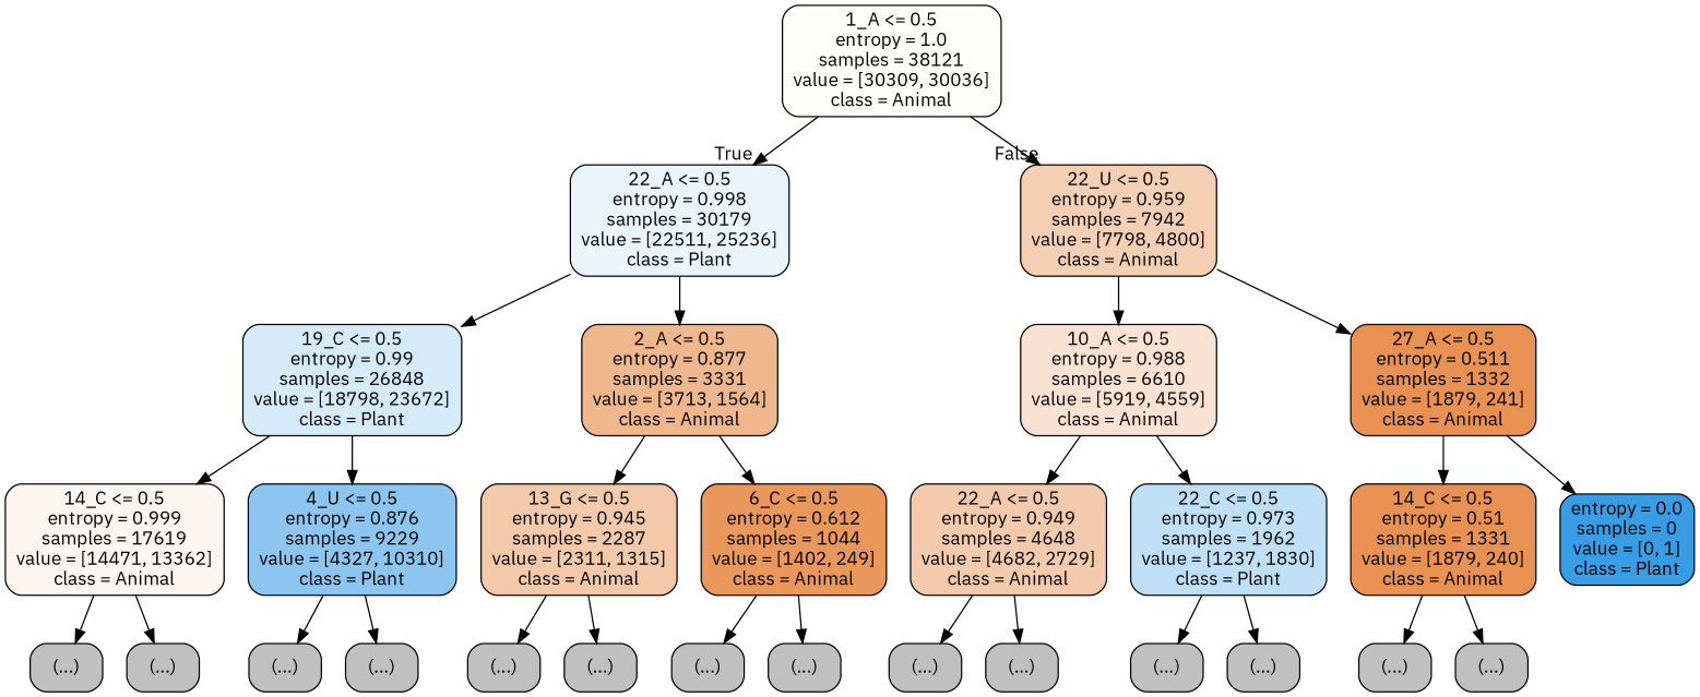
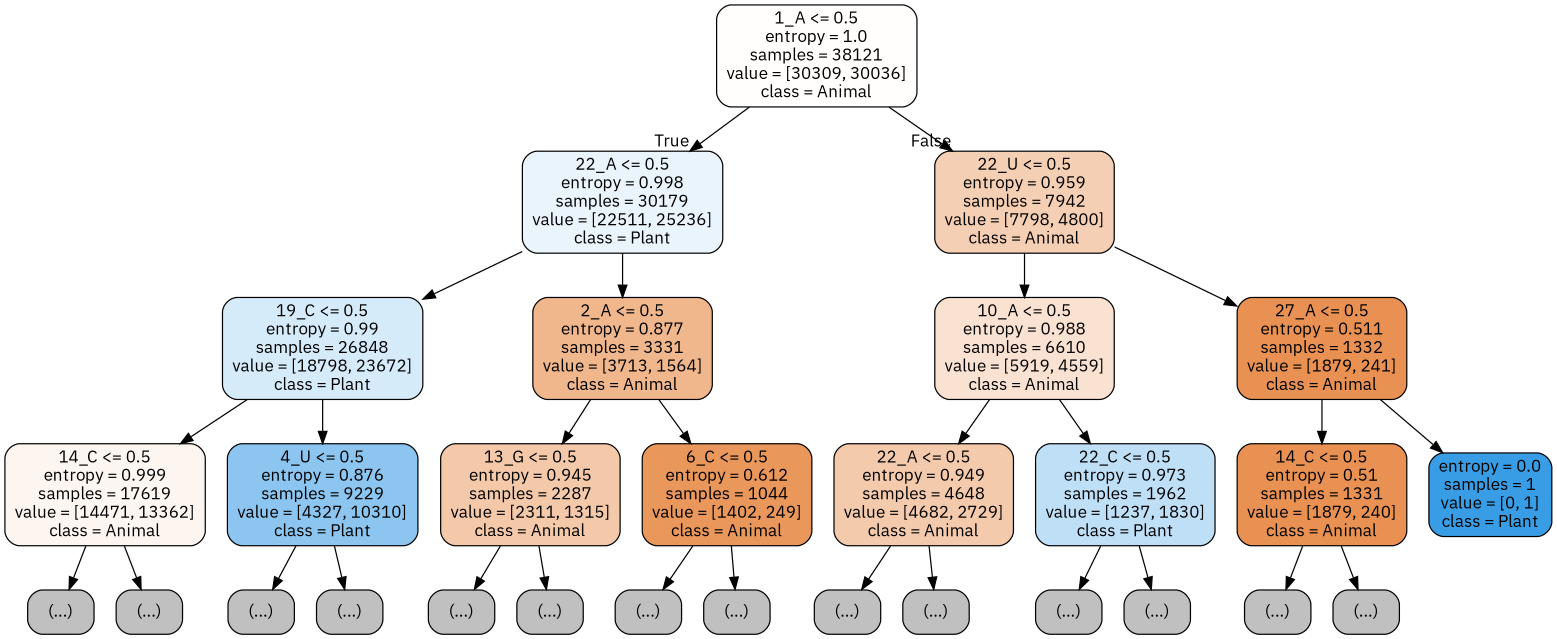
  digraph {
    fontname="IBM Plex Sans"
    node [color=black fillcolor="#C0C0C0" fontname="IBM Plex Sans" shape=box style="filled, rounded"]
    edge [fontname="IBM Plex Sans"]
    n1 [fillcolor="#fffefd" label="1_A <= 0.5\nentropy = 1.0\nsamples = 38121\nvalue = [30309, 30036]\nclass = Animal"]
    n2 [fillcolor="#eaf4fc" label="22_A <= 0.5\nentropy = 0.998\nsamples = 30179\nvalue = [22511, 25236]\nclass = Plant"]
    n3 [fillcolor="#f5cfb3" label="22_U <= 0.5\nentropy = 0.959\nsamples = 7942\nvalue = [7798, 4800]\nclass = Animal"]
    n4 [fillcolor="#d6ebfa" label="19_C <= 0.5\nentropy = 0.99\nsamples = 26848\nvalue = [18798, 23672]\nclass = Plant"]
    n5 [fillcolor="#f0b68c" label="2_A <= 0.5\nentropy = 0.877\nsamples = 3331\nvalue = [3713, 1564]\nclass = Animal"]
    n6 [fillcolor="#fdf5f0" label="14_C <= 0.5\nentropy = 0.999\nsamples = 17619\nvalue = [14471, 13362]\nclass = Animal"]
    n7 [fillcolor="#8cc6f0" label="4_U <= 0.5\nentropy = 0.876\nsamples = 9229\nvalue = [4327, 10310]\nclass = Plant"]
    n8 [label="(...)"]
    n9 [label="(...)"]
    n10 [label="(...)"]
    n11 [label="(...)"]
    n12 [fillcolor="#f4c9aa" label="13_G <= 0.5\nentropy = 0.945\nsamples = 2287\nvalue = [2311, 1315]\nclass = Animal"]
    n13 [fillcolor="#ea975c" label="6_C <= 0.5\nentropy = 0.612\nsamples = 1044\nvalue = [1402, 249]\nclass = Animal"]
    n14 [label="(...)"]
    n15 [label="(...)"]
    n16 [label="(...)"]
    n17 [label="(...)"]
    n18 [fillcolor="#f9e2d2" label="10_A <= 0.5\nentropy = 0.988\nsamples = 6610\nvalue = [5919, 4559]\nclass = Animal"]
    n19 [fillcolor="#e89152" label="27_A <= 0.5\nentropy = 0.511\nsamples = 1332\nvalue = [1879, 241]\nclass = Animal"]
    n20 [fillcolor="#f4caac" label="22_A <= 0.5\nentropy = 0.949\nsamples = 4648\nvalue = [4682, 2729]\nclass = Animal"]
    n21 [fillcolor="#bfdff7" label="22_C <= 0.5\nentropy = 0.973\nsamples = 1962\nvalue = [1237, 1830]\nclass = Plant"]
    n22 [label="(...)"]
    n23 [label="(...)"]
    n24 [label="(...)"]
    n25 [label="(...)"]
    n26 [fillcolor="#e89152" label="14_C <= 0.5\nentropy = 0.51\nsamples = 1331\nvalue = [1879, 240]\nclass = Animal"]
-   n27 [fillcolor="#399de5" label="entropy = 0.0\nsamples = 0\nvalue = [0, 1]\nclass = Plant"]
+   n27 [fillcolor="#399de5" label="entropy = 0.0\nsamples = 1\nvalue = [0, 1]\nclass = Plant"]
    n28 [label="(...)"]
    n29 [label="(...)"]
    n1 -> n2 [headlabel=True labelangle=45 labeldistance=2.5]
    n1 -> n3 [headlabel=False labelangle=-45 labeldistance=2.5]
    n2 -> n4
    n2 -> n5
    n3 -> n18
    n3 -> n19
    n4 -> n6
    n4 -> n7
    n5 -> n12
    n5 -> n13
    n6 -> n8
    n6 -> n9
    n7 -> n10
    n7 -> n11
    n12 -> n14
    n12 -> n15
    n13 -> n16
    n13 -> n17
    n18 -> n20
    n18 -> n21
    n19 -> n26
    n19 -> n27
    n20 -> n22
    n20 -> n23
    n21 -> n24
    n21 -> n25
    n26 -> n28
    n26 -> n29
  }
